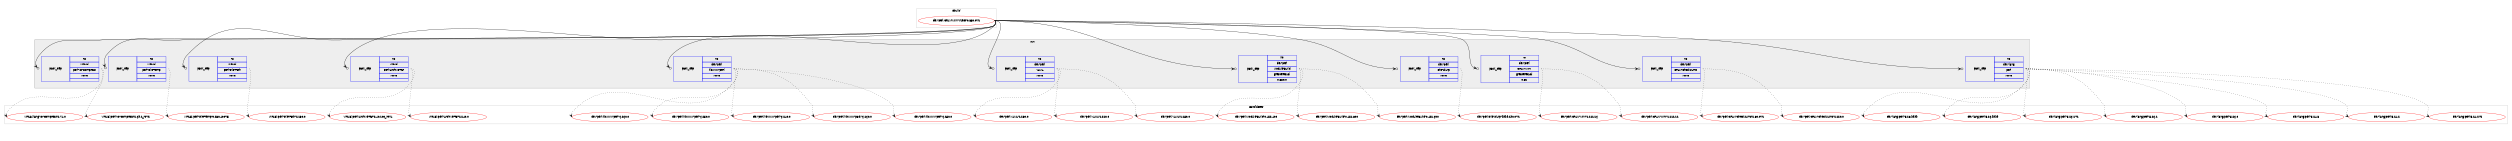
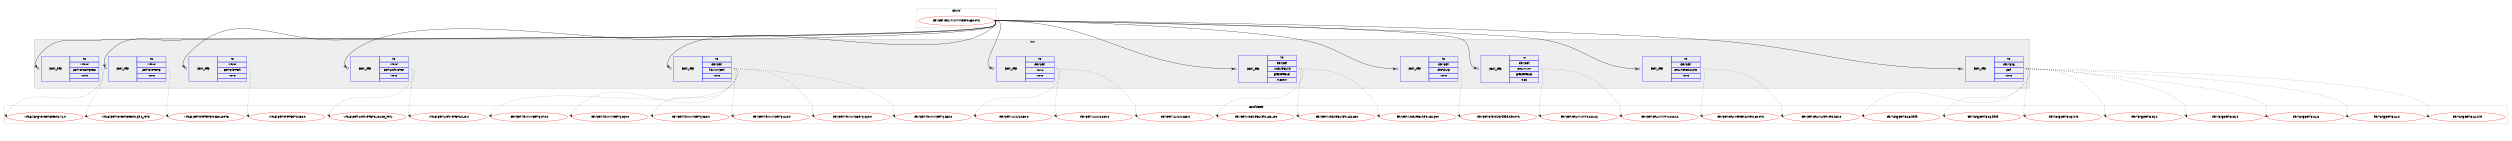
  digraph {
    compound=true
    concentrate=true
    fontname=Helvetica
    fontsize=10
    newrank=true
    rankdir=TB
    ranksep=1.5
    node [color=red fontname=Helvetica fontsize=10]
    edge [arrowhead=vee headport=w style=dotted tailport=e weight=100]
    n1 [label="dev-perl/CPAN-Mini-Inject-0.330.0-r1" width=4]
    n2 [color=blue label=<<TABLE BORDER="0" CELLBORDER="1" CELLSPACING="0" CELLPADDING="4" WIDTH="220"><TR><TD ROWSPAN="6" CELLPADDING="30">pack_dep</TD></TR><TR><TD WIDTH="110">no</TD></TR><TR><TD>dev-lang</TD></TR><TR><TD>perl</TD></TR><TR><TD>none</TD></TR><TR><TD></TD></TR></TABLE>> shape=none]
    n3 [color=blue label=<<TABLE BORDER="0" CELLBORDER="1" CELLSPACING="0" CELLPADDING="4" WIDTH="220"><TR><TD ROWSPAN="6" CELLPADDING="30">pack_dep</TD></TR><TR><TD WIDTH="110">no</TD></TR><TR><TD>dev-perl</TD></TR><TR><TD>CPAN-Checksums</TD></TR><TR><TD>none</TD></TR><TR><TD></TD></TR></TABLE>> shape=none]
    n4 [color=blue label=<<TABLE BORDER="0" CELLBORDER="1" CELLSPACING="0" CELLPADDING="4" WIDTH="220"><TR><TD ROWSPAN="6" CELLPADDING="30">pack_dep</TD></TR><TR><TD WIDTH="110">no</TD></TR><TR><TD>dev-perl</TD></TR><TR><TD>CPAN-Mini</TD></TR><TR><TD>greaterequal</TD></TR><TR><TD>0.32</TD></TR></TABLE>> shape=none]
    n5 [color=blue label=<<TABLE BORDER="0" CELLBORDER="1" CELLSPACING="0" CELLPADDING="4" WIDTH="220"><TR><TD ROWSPAN="6" CELLPADDING="30">pack_dep</TD></TR><TR><TD WIDTH="110">no</TD></TR><TR><TD>dev-perl</TD></TR><TR><TD>File-Slurp</TD></TR><TR><TD>none</TD></TR><TR><TD></TD></TR></TABLE>> shape=none]
    n6 [color=blue label=<<TABLE BORDER="0" CELLBORDER="1" CELLSPACING="0" CELLPADDING="4" WIDTH="220"><TR><TD ROWSPAN="6" CELLPADDING="30">pack_dep</TD></TR><TR><TD WIDTH="110">no</TD></TR><TR><TD>dev-perl</TD></TR><TR><TD>Module-Build</TD></TR><TR><TD>greaterequal</TD></TR><TR><TD>0.380.0</TD></TR></TABLE>> shape=none]
    n7 [color=blue label=<<TABLE BORDER="0" CELLBORDER="1" CELLSPACING="0" CELLPADDING="4" WIDTH="220"><TR><TD ROWSPAN="6" CELLPADDING="30">pack_dep</TD></TR><TR><TD WIDTH="110">no</TD></TR><TR><TD>dev-perl</TD></TR><TR><TD>YAML</TD></TR><TR><TD>none</TD></TR><TR><TD></TD></TR></TABLE>> shape=none]
    n8 [color=blue label=<<TABLE BORDER="0" CELLBORDER="1" CELLSPACING="0" CELLPADDING="4" WIDTH="220"><TR><TD ROWSPAN="6" CELLPADDING="30">pack_dep</TD></TR><TR><TD WIDTH="110">no</TD></TR><TR><TD>dev-perl</TD></TR><TR><TD>libwww-perl</TD></TR><TR><TD>none</TD></TR><TR><TD></TD></TR></TABLE>> shape=none]
    n9 [color=blue label=<<TABLE BORDER="0" CELLBORDER="1" CELLSPACING="0" CELLPADDING="4" WIDTH="220"><TR><TD ROWSPAN="6" CELLPADDING="30">pack_dep</TD></TR><TR><TD WIDTH="110">no</TD></TR><TR><TD>virtual</TD></TR><TR><TD>perl-Archive-Tar</TD></TR><TR><TD>none</TD></TR><TR><TD></TD></TR></TABLE>> shape=none]
    n10 [color=blue label=<<TABLE BORDER="0" CELLBORDER="1" CELLSPACING="0" CELLPADDING="4" WIDTH="220"><TR><TD ROWSPAN="6" CELLPADDING="30">pack_dep</TD></TR><TR><TD WIDTH="110">no</TD></TR><TR><TD>virtual</TD></TR><TR><TD>perl-File-Path</TD></TR><TR><TD>none</TD></TR><TR><TD></TD></TR></TABLE>> shape=none]
    n11 [color=blue label=<<TABLE BORDER="0" CELLBORDER="1" CELLSPACING="0" CELLPADDING="4" WIDTH="220"><TR><TD ROWSPAN="6" CELLPADDING="30">pack_dep</TD></TR><TR><TD WIDTH="110">no</TD></TR><TR><TD>virtual</TD></TR><TR><TD>perl-File-Temp</TD></TR><TR><TD>none</TD></TR><TR><TD></TD></TR></TABLE>> shape=none]
    n12 [color=blue label=<<TABLE BORDER="0" CELLBORDER="1" CELLSPACING="0" CELLPADDING="4" WIDTH="220"><TR><TD ROWSPAN="6" CELLPADDING="30">pack_dep</TD></TR><TR><TD WIDTH="110">no</TD></TR><TR><TD>virtual</TD></TR><TR><TD>perl-IO-Compress</TD></TR><TR><TD>none</TD></TR><TR><TD></TD></TR></TABLE>> shape=none]
    n13 [label="dev-lang/perl-5.24.1-r2" width=4]
    n14 [label="dev-lang/perl-5.24.2" width=4]
    n15 [label="dev-lang/perl-5.24.3" width=4]
    n16 [label="dev-lang/perl-5.26.0" width=4]
    n17 [label="dev-lang/perl-5.26.1" width=4]
    n18 [label="dev-lang/perl-5.26.1-r1" width=4]
    n19 [label="dev-lang/perl-5.26.9999" width=4]
    n20 [label="dev-lang/perl-5.28.9999" width=4]
-   n21 [label="dev-perl/CPAN-Checksums-2.120.0" width=4]
+   n21 [label="dev-perl/CPAN-Archive-2.120.0" width=4]
    n22 [label="dev-perl/CPAN-Checksums-2.80.0-r1" width=4]
    n23 [label="dev-perl/CPAN-Mini-1.111.11" width=4]
    n24 [label="dev-perl/CPAN-Mini-1.111.16" width=4]
    n25 [label="dev-perl/File-Slurp-9999.190.0-r1" width=4]
    n26 [label="dev-perl/Module-Build-0.421.600" width=4]
    n27 [label="dev-perl/Module-Build-0.421.800" width=4]
    n28 [label="dev-perl/Module-Build-0.422.400" width=4]
    n29 [label="dev-perl/YAML-1.150.0" width=4]
    n30 [label="dev-perl/YAML-1.210.0" width=4]
    n31 [label="dev-perl/YAML-1.230.0" width=4]
    n32 [label="dev-perl/libwww-perl-6.150.0" width=4]
    n33 [label="dev-perl/libwww-pack-6.160.0" width=4]
    n34 [label="dev-perl/libwww-perl-6.240.0" width=4]
    n35 [label="dev-perl/libwww-perl-6.250.0" width=4]
    n36 [label="dev-perl/libwww-perl-6.260.0" width=4]
+   n37 [label="dev-perl/libwww-perl-6.270.0" width=4]
    n38 [label="virtual/perl-Archive-Tar-2.240.0" width=4]
    n39 [label="virtual/perl-Archive-Tar-2.40.100_rc-r4" width=4]
    n40 [label="virtual/perl-File-Path-2.130.0" width=4]
    n41 [label="virtual/perl-File-Temp-0.230.400-r5" width=4]
    n42 [label="virtual/perl-IO-Compress-2.69.1_rc-r2" width=4]
    n43 [label="virtual/lang-IO-Compress-2.74.0" width=4]
    subgraph cluster_1 {
      color=gray
      label=<<i>ebuild</i>>
      rank=same
      n1
    }
    subgraph cluster_2 {
      color=gray
      label=<<i>dependencies</i>>
      subgraph cluster_3 {
        color=gray
        fillcolor="#eeeeee"
        label=<<i>compile</i>>
        style=filled
      }
      subgraph cluster_4 {
        color=gray
        fillcolor="#eeeeee"
        label=<<i>compile and run</i>>
        style=filled
        subgraph sub_5 {
          color=gray
          fillcolor="#eeeeee"
          label=<<i>compile and run</i>>
          style=filled
          n2
        }
        subgraph sub_6 {
          color=gray
          fillcolor="#eeeeee"
          label=<<i>compile and run</i>>
          style=filled
          n3
        }
        subgraph sub_7 {
          color=gray
          fillcolor="#eeeeee"
          label=<<i>compile and run</i>>
          style=filled
          n4
        }
        subgraph sub_8 {
          color=gray
          fillcolor="#eeeeee"
          label=<<i>compile and run</i>>
          style=filled
          n5
        }
        subgraph sub_9 {
          color=gray
          fillcolor="#eeeeee"
          label=<<i>compile and run</i>>
          style=filled
          n6
        }
        subgraph sub_10 {
          color=gray
          fillcolor="#eeeeee"
          label=<<i>compile and run</i>>
          style=filled
          n7
        }
        subgraph sub_11 {
          color=gray
          fillcolor="#eeeeee"
          label=<<i>compile and run</i>>
          style=filled
          n8
        }
        subgraph sub_12 {
          color=gray
          fillcolor="#eeeeee"
          label=<<i>compile and run</i>>
          style=filled
          n9
        }
        subgraph sub_13 {
          color=gray
          fillcolor="#eeeeee"
          label=<<i>compile and run</i>>
          style=filled
          n10
        }
        subgraph sub_14 {
          color=gray
          fillcolor="#eeeeee"
          label=<<i>compile and run</i>>
          style=filled
          n11
        }
        subgraph sub_15 {
          color=gray
          fillcolor="#eeeeee"
          label=<<i>compile and run</i>>
          style=filled
          n12
        }
      }
      subgraph cluster_16 {
        color=gray
        fillcolor="#eeeeee"
        label=<<i>run</i>>
        style=filled
      }
    }
    subgraph cluster_17 {
      color=gray
      label=<<i>candidates</i>>
      rank=same
      subgraph sub_18 {
        color=black
        label=<<i>candidates</i>>
        nodesep=1
        rank=same
        n13
        n14
        n15
        n16
        n17
        n18
        n19
        n20
      }
      subgraph sub_19 {
        color=black
        label=<<i>candidates</i>>
        nodesep=1
        rank=same
        n21
        n22
      }
      subgraph sub_20 {
        color=black
        label=<<i>candidates</i>>
        nodesep=1
        rank=same
        n23
        n24
      }
      subgraph sub_21 {
        color=black
        label=<<i>candidates</i>>
        nodesep=1
        rank=same
        n25
      }
      subgraph sub_22 {
        color=black
        label=<<i>candidates</i>>
        nodesep=1
        rank=same
        n26
        n27
        n28
      }
      subgraph sub_23 {
        color=black
        label=<<i>candidates</i>>
        nodesep=1
        rank=same
        n29
        n30
        n31
      }
      subgraph sub_24 {
        color=black
        label=<<i>candidates</i>>
        nodesep=1
        rank=same
        n32
        n33
        n34
        n35
        n36
+       n37
      }
      subgraph sub_25 {
        color=black
        label=<<i>candidates</i>>
        nodesep=1
        rank=same
        n38
        n39
      }
      subgraph sub_26 {
        color=black
        label=<<i>candidates</i>>
        nodesep=1
        rank=same
        n40
      }
      subgraph sub_27 {
        color=black
        label=<<i>candidates</i>>
        nodesep=1
        rank=same
        n41
      }
      subgraph sub_28 {
        color=black
        label=<<i>candidates</i>>
        nodesep=1
        rank=same
        n42
        n43
      }
    }
    n1 -> n2 [arrowhead=odotvee style=solid weight=20]
    n1 -> n3 [arrowhead=odotvee style=solid weight=20]
    n1 -> n4 [arrowhead=odotvee style=solid weight=20]
    n1 -> n5 [arrowhead=odotvee style=solid weight=20]
    n1 -> n6 [arrowhead=odotvee style=solid weight=20]
    n1 -> n7 [arrowhead=odotvee style=solid weight=20]
    n1 -> n8 [arrowhead=odotvee style=solid weight=20]
    n1 -> n9 [arrowhead=odotvee style=solid weight=20]
    n1 -> n10 [arrowhead=odotvee style=solid weight=20]
    n1 -> n11 [arrowhead=odotvee style=solid weight=20]
    n1 -> n12 [arrowhead=odotvee style=solid weight=20]
    n2 -> n13
    n2 -> n14
    n2 -> n15
    n2 -> n16
    n2 -> n17
    n2 -> n18
    n2 -> n19
    n2 -> n20
    n3 -> n21
    n3 -> n22
    n4 -> n23
    n4 -> n24
    n5 -> n25
    n6 -> n26
    n6 -> n27
    n6 -> n28
    n7 -> n29
    n7 -> n30
    n7 -> n31
    n8 -> n32
    n8 -> n33
    n8 -> n34
    n8 -> n35
    n8 -> n36
+   n8 -> n37
    n9 -> n38
    n9 -> n39
    n10 -> n40
    n11 -> n41
    n12 -> n42
    n12 -> n43
  }
